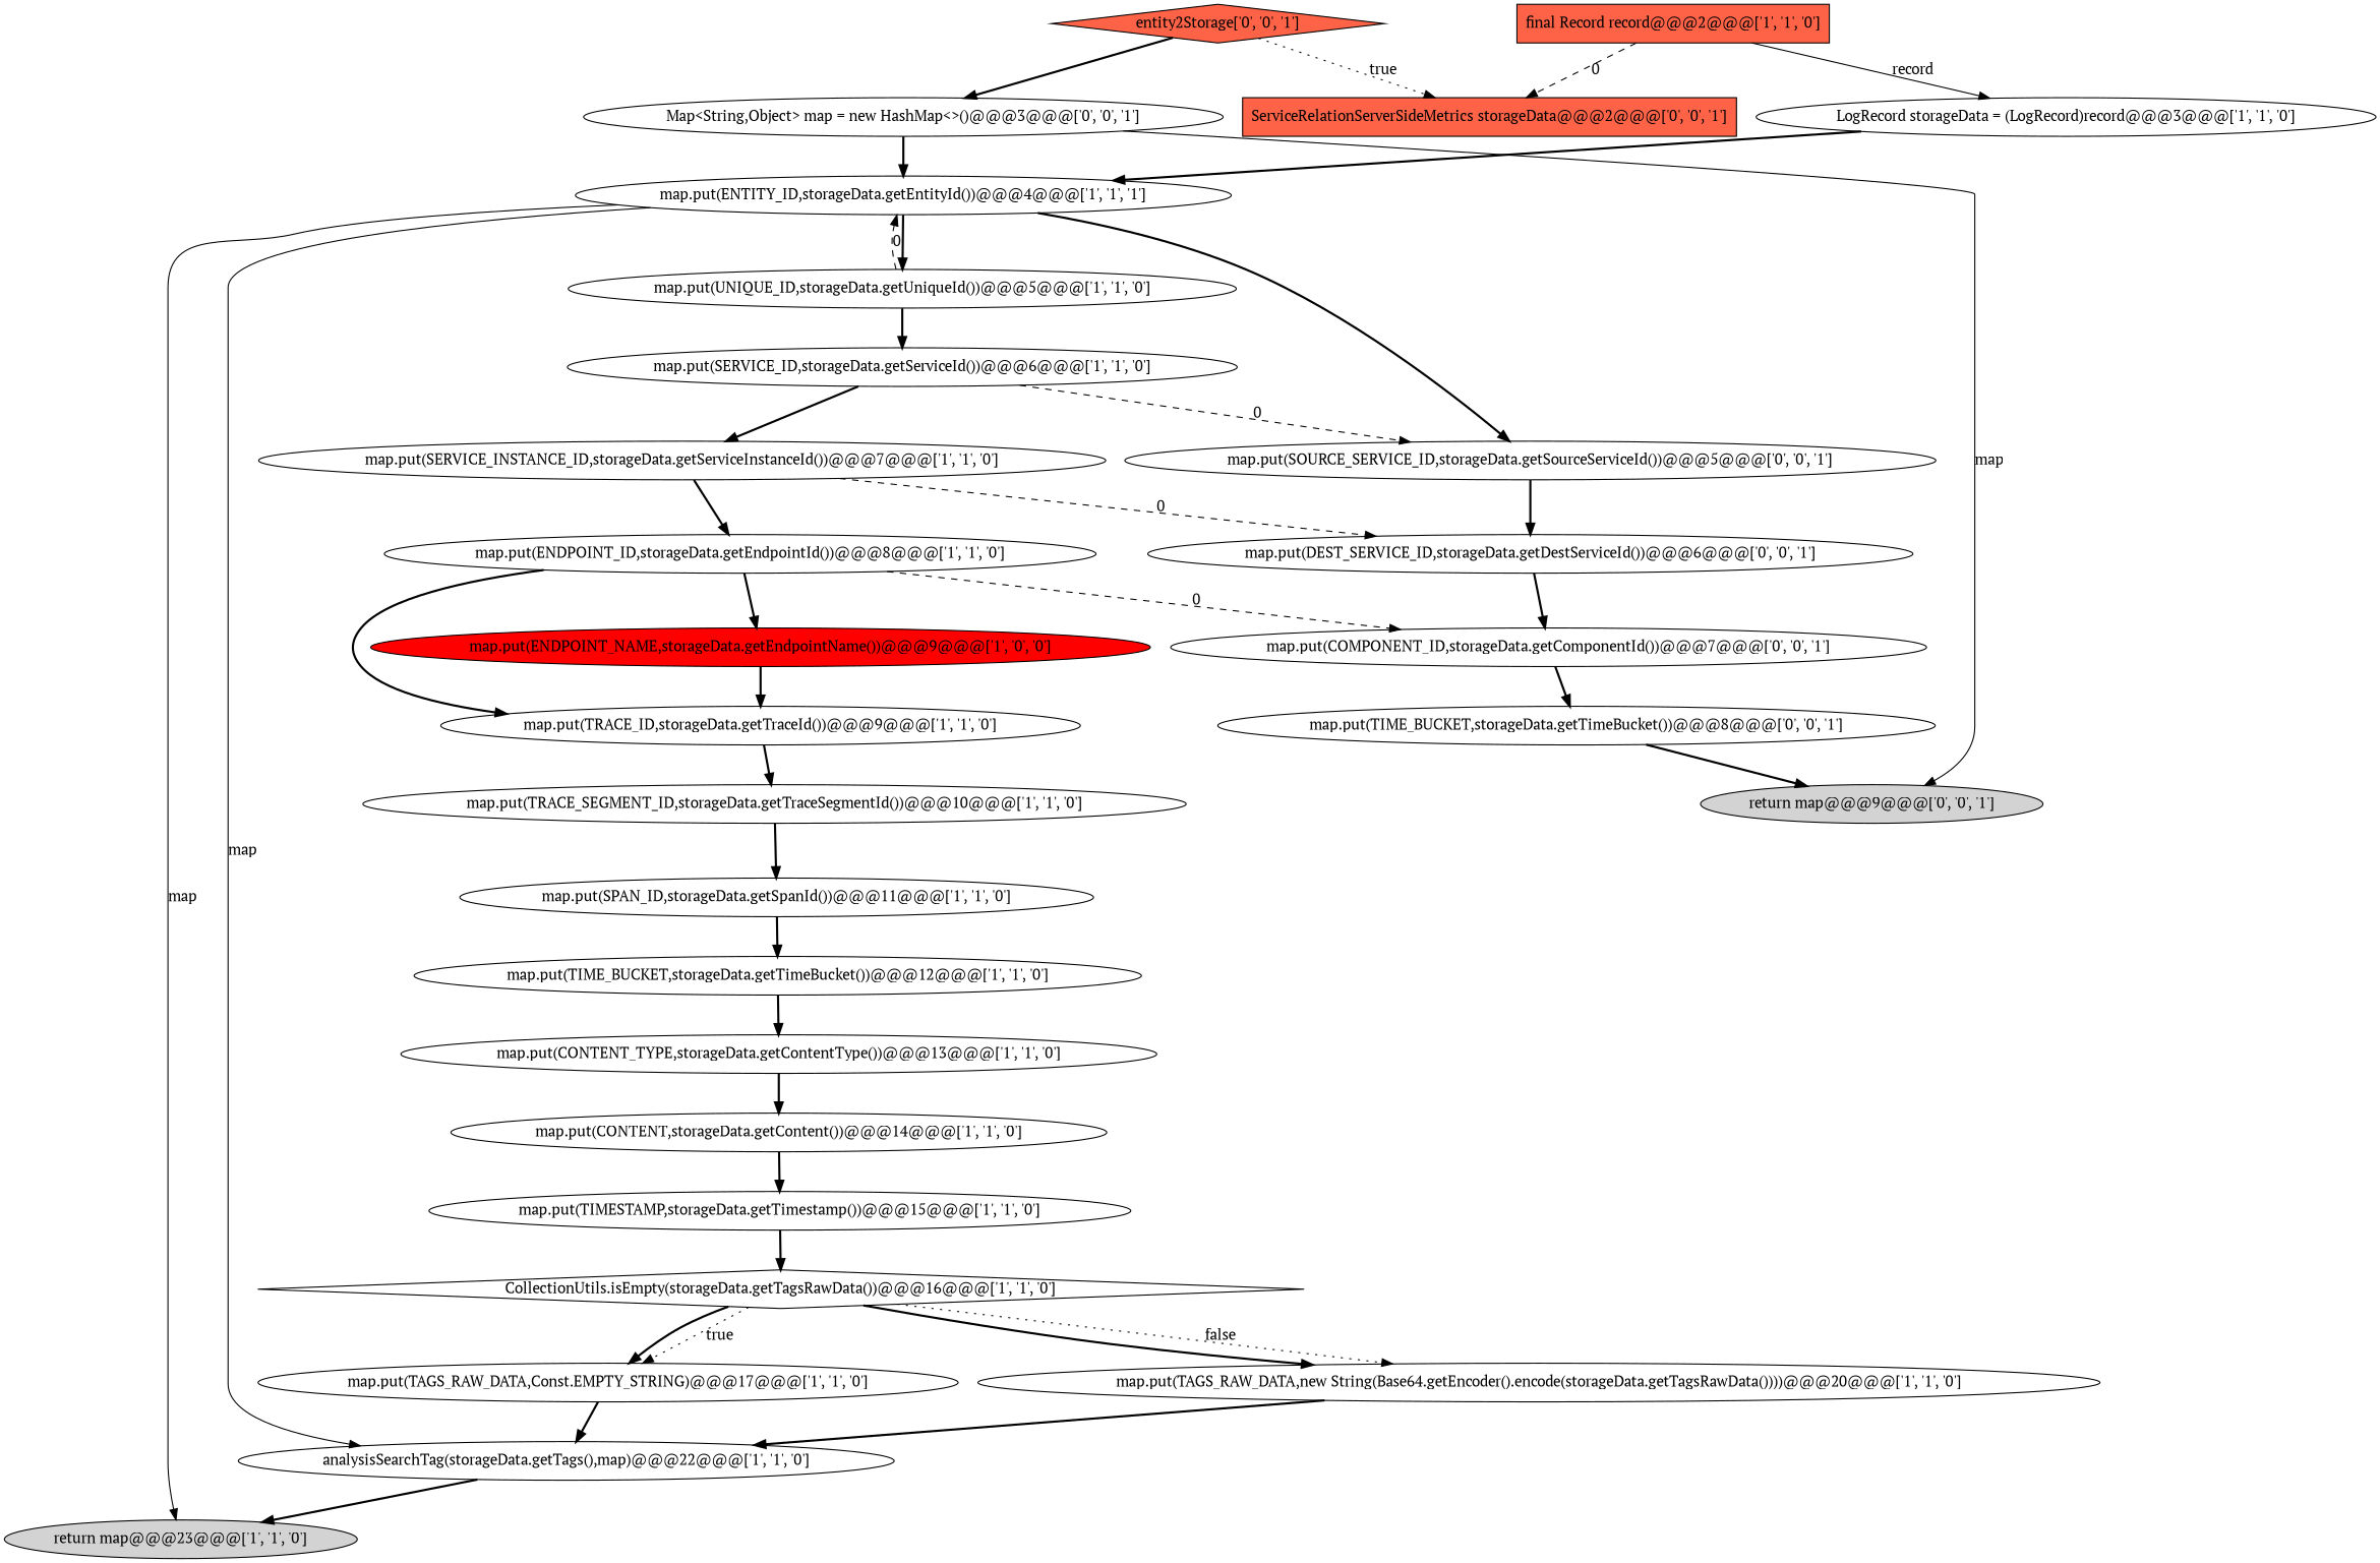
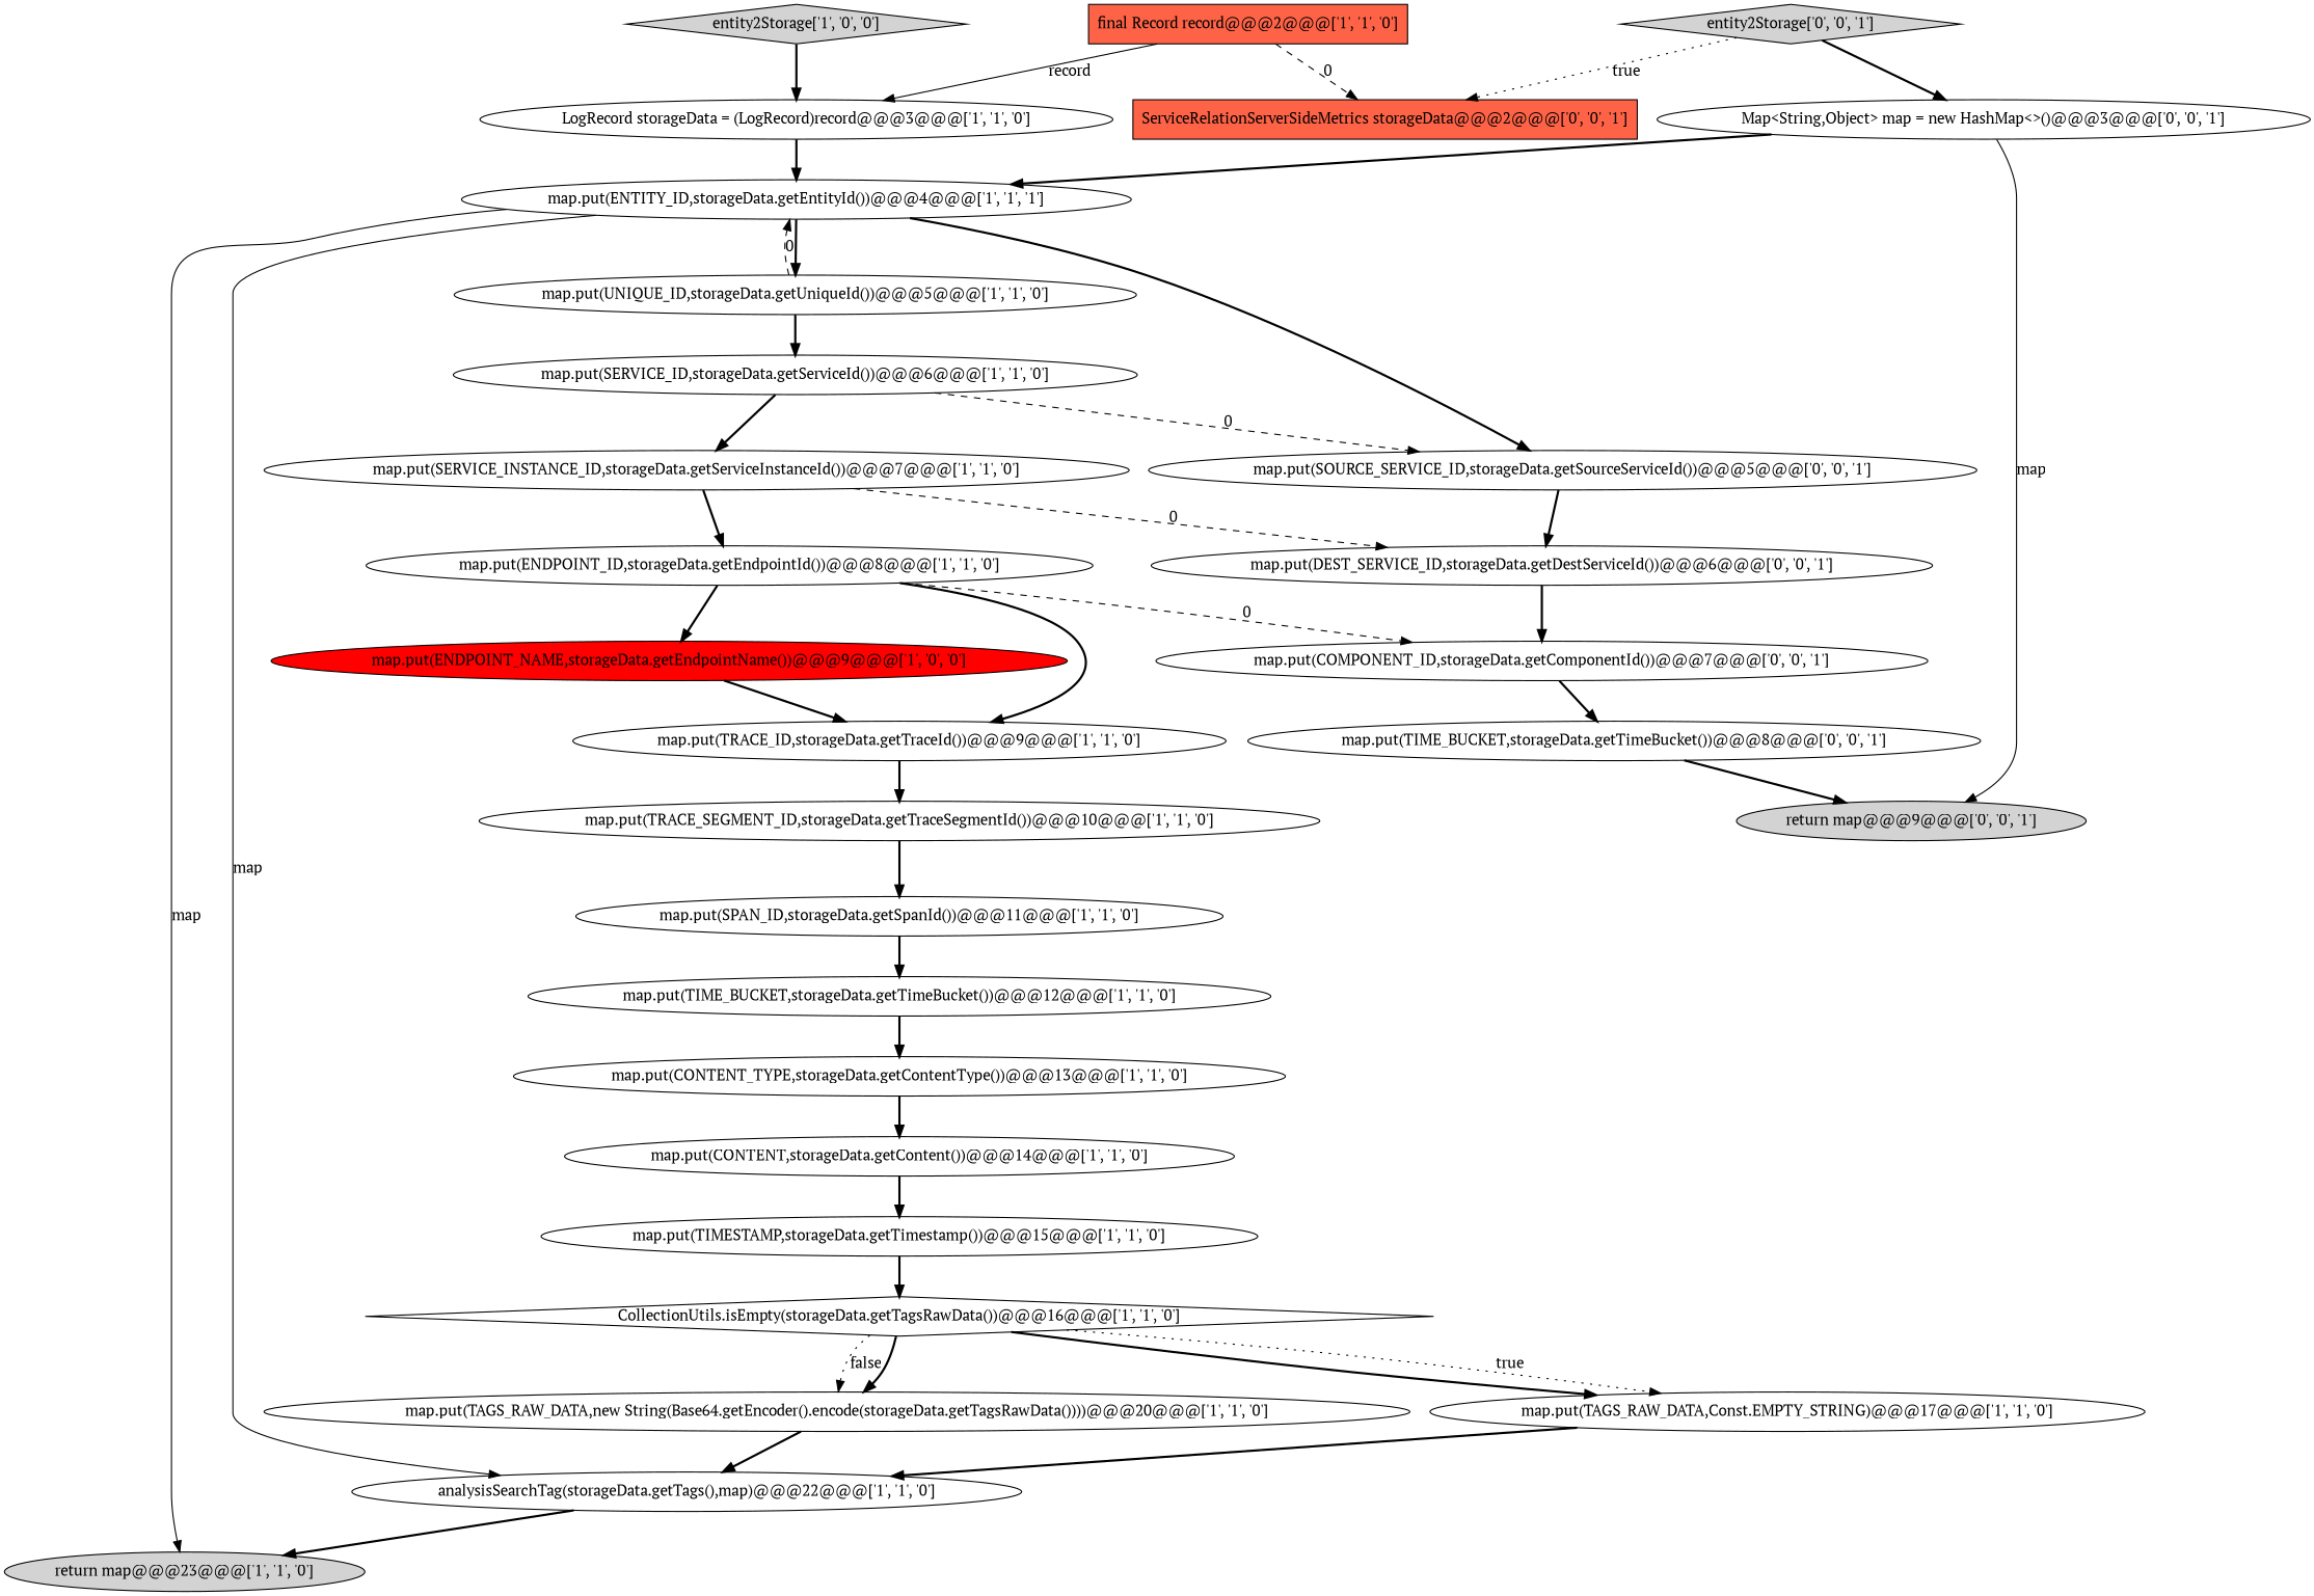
  digraph {
    fontname="PT Serif"
    node [fillcolor=white fontname="PT Serif" shape=ellipse style=filled]
    edge [fontname="PT Serif" style=bold]
    n1 [label="CollectionUtils.isEmpty(storageData.getTagsRawData())@@@16@@@['1', '1', '0']" shape=diamond]
    n2 [label="map.put(TAGS_RAW_DATA,new String(Base64.getEncoder().encode(storageData.getTagsRawData())))@@@20@@@['1', '1', '0']"]
    n3 [label="map.put(TAGS_RAW_DATA,Const.EMPTY_STRING)@@@17@@@['1', '1', '0']"]
    n4 [label="analysisSearchTag(storageData.getTags(),map)@@@22@@@['1', '1', '0']"]
    n5 [fillcolor=tomato label="final Record record@@@2@@@['1', '1', '0']" shape=box]
    n6 [label="LogRecord storageData = (LogRecord)record@@@3@@@['1', '1', '0']"]
    n7 [fillcolor=tomato label="ServiceRelationServerSideMetrics storageData@@@2@@@['0', '0', '1']" shape=box]
    n8 [label="map.put(ENTITY_ID,storageData.getEntityId())@@@4@@@['1', '1', '1']"]
    n9 [label="map.put(TIME_BUCKET,storageData.getTimeBucket())@@@8@@@['0', '0', '1']"]
    n10 [fillcolor=lightgray label="return map@@@9@@@['0', '0', '1']"]
    n11 [label="map.put(TRACE_SEGMENT_ID,storageData.getTraceSegmentId())@@@10@@@['1', '1', '0']"]
    n12 [label="map.put(SPAN_ID,storageData.getSpanId())@@@11@@@['1', '1', '0']"]
    n13 [label="map.put(TIME_BUCKET,storageData.getTimeBucket())@@@12@@@['1', '1', '0']"]
    n14 [fillcolor=lightgray label="return map@@@23@@@['1', '1', '0']"]
    n15 [label="map.put(TIMESTAMP,storageData.getTimestamp())@@@15@@@['1', '1', '0']"]
    n16 [label="map.put(COMPONENT_ID,storageData.getComponentId())@@@7@@@['0', '0', '1']"]
    n17 [label="map.put(SERVICE_INSTANCE_ID,storageData.getServiceInstanceId())@@@7@@@['1', '1', '0']"]
    n18 [label="map.put(DEST_SERVICE_ID,storageData.getDestServiceId())@@@6@@@['0', '0', '1']"]
    n19 [label="map.put(ENDPOINT_ID,storageData.getEndpointId())@@@8@@@['1', '1', '0']"]
    n20 [label="map.put(TRACE_ID,storageData.getTraceId())@@@9@@@['1', '1', '0']"]
    n21 [fillcolor=red label="map.put(ENDPOINT_NAME,storageData.getEndpointName())@@@9@@@['1', '0', '0']"]
    n22 [label="map.put(UNIQUE_ID,storageData.getUniqueId())@@@5@@@['1', '1', '0']"]
    n23 [label="map.put(SOURCE_SERVICE_ID,storageData.getSourceServiceId())@@@5@@@['0', '0', '1']"]
    n24 [label="map.put(SERVICE_ID,storageData.getServiceId())@@@6@@@['1', '1', '0']"]
+   n25 [fillcolor=lightgray label="entity2Storage['1', '0', '0']" shape=diamond]
    n26 [label="map.put(CONTENT_TYPE,storageData.getContentType())@@@13@@@['1', '1', '0']"]
    n27 [label="map.put(CONTENT,storageData.getContent())@@@14@@@['1', '1', '0']"]
-   n28 [fillcolor=tomato label="entity2Storage['0', '0', '1']" shape=diamond]
+   n28 [fillcolor=lightgray label="entity2Storage['0', '0', '1']" shape=diamond]
    n29 [label="Map<String,Object> map = new HashMap<>()@@@3@@@['0', '0', '1']"]
    n1 -> n2 [label=false style=dotted]
    n1 -> n2
    n1 -> n3 [label=true style=dotted]
    n1 -> n3
    n2 -> n4
    n3 -> n4
    n4 -> n14
    n5 -> n6 [label=record style=solid]
    n5 -> n7 [label=0 style=dashed]
    n6 -> n8
    n8 -> n4 [label=map style=solid]
    n8 -> n14 [label=map style=solid]
    n8 -> n22
    n8 -> n23
    n9 -> n10
    n11 -> n12
    n12 -> n13
    n13 -> n26
    n15 -> n1
    n16 -> n9
    n17 -> n18 [label=0 style=dashed]
    n17 -> n19
    n18 -> n16
    n19 -> n16 [label=0 style=dashed]
    n19 -> n20
    n19 -> n21
    n20 -> n11
    n21 -> n20
    n22 -> n8 [label=0 style=dashed]
    n22 -> n24
    n23 -> n18
    n24 -> n17
    n24 -> n23 [label=0 style=dashed]
+   n25 -> n6
    n26 -> n27
    n27 -> n15
    n28 -> n7 [label=true style=dotted]
    n28 -> n29
    n29 -> n8
    n29 -> n10 [label=map style=solid]
  }
